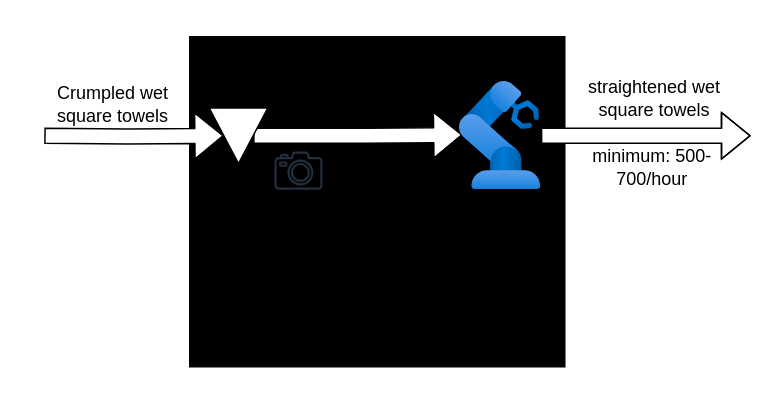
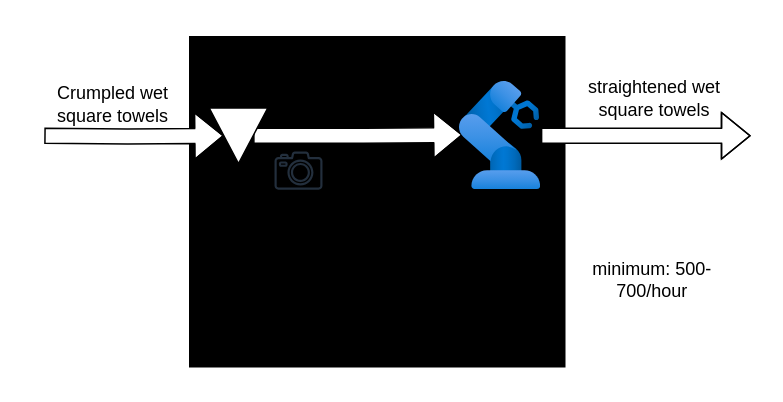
  <mxCell id="0" />
  <mxCell id="1" parent="0" />
  <mxCell id="2" value="" style="rounded=0;whiteSpace=wrap;html=1;fillColor=light-dark(#000000,#FFFFFF);strokeColor=light-dark(#000000,#000000);" vertex="1" parent="1"><mxGeometry x="126" y="24" width="250" height="220" as="geometry" /></mxCell>
  <mxCell id="3" value="" style="rounded=0;whiteSpace=wrap;html=1;fillColor=light-dark(#000000,#FFFFFF);strokeColor=light-dark(#000000,#000000);" vertex="1" parent="1"><mxGeometry x="134" y="55" width="129" height="91" as="geometry" /></mxCell>
  <mxCell id="4" value="&lt;span style=&quot;color: light-dark(rgb(0, 0, 0), rgb(0, 0, 0));&quot;&gt;straightened wet square towels&lt;/span&gt;" style="text;html=1;align=center;verticalAlign=middle;whiteSpace=wrap;rounded=0;" vertex="1" parent="1"><mxGeometry x="381" y="50" width="110" height="30" as="geometry" /></mxCell>
  <mxCell id="5" value="&lt;div&gt;Crumpled wet square towels&lt;/div&gt;" style="text;html=1;align=center;verticalAlign=middle;whiteSpace=wrap;rounded=0;fontColor=light-dark(#000000,#000000);" vertex="1" parent="1"><mxGeometry x="20" y="54" width="110" height="30" as="geometry" /></mxCell>
  <mxCell id="6" value="" style="edgeStyle=orthogonalEdgeStyle;rounded=0;orthogonalLoop=1;jettySize=auto;html=1;" edge="1" parent="1"><mxGeometry relative="1" as="geometry"><mxPoint x="229" y="90" as="sourcePoint" /><mxPoint x="235.5" y="90" as="targetPoint" /></mxGeometry></mxCell>
  <mxCell id="7" style="edgeStyle=orthogonalEdgeStyle;rounded=0;orthogonalLoop=1;jettySize=auto;html=1;shape=flexArrow;strokeColor=light-dark(#000000,#000000);fillColor=light-dark(#FFFFFF,#FFFFFF);exitX=0.5;exitY=0;exitDx=0;exitDy=0;entryX=0.037;entryY=0.492;entryDx=0;entryDy=0;entryPerimeter=0;" edge="1" parent="1" source="8" target="14"><mxGeometry relative="1" as="geometry"><mxPoint x="283" y="90" as="targetPoint" /><mxPoint x="175" y="89.5" as="sourcePoint" /></mxGeometry></mxCell>
  <mxCell id="8" value="" style="triangle;whiteSpace=wrap;html=1;rotation=90;fillColor=light-dark(#FFFFFF,#FFFFFF);strokeColor=light-dark(#000000,#000000);" vertex="1" parent="1"><mxGeometry x="140" y="70.5" width="37" height="39" as="geometry" /></mxCell>
  <mxCell id="9" value="Camera" style="text;html=1;align=center;verticalAlign=middle;whiteSpace=wrap;rounded=0;fontColor=light-dark(#000000,#000000);" vertex="1" parent="1"><mxGeometry x="155" y="50" width="87" height="30" as="geometry" /></mxCell>
  <mxCell id="10" style="edgeStyle=orthogonalEdgeStyle;rounded=0;orthogonalLoop=1;jettySize=auto;html=1;entryX=0.5;entryY=1;entryDx=0;entryDy=0;shape=flexArrow;strokeColor=light-dark(#000000,#000000);fillColor=light-dark(#FFFFFF,#FFFFFF);" edge="1" parent="1" target="8"><mxGeometry relative="1" as="geometry"><mxPoint x="-125.6" y="90" as="targetPoint" /><mxPoint x="29" y="90" as="sourcePoint" /></mxGeometry></mxCell>
  <mxCell id="11" style="rounded=0;orthogonalLoop=1;jettySize=auto;html=1;strokeColor=light-dark(#000000,#000000);entryX=0.25;entryY=0;entryDx=0;entryDy=0;" edge="1" parent="1" target="15"><mxGeometry relative="1" as="geometry"><mxPoint x="199" y="127" as="sourcePoint" /><mxPoint x="199" y="178" as="targetPoint" /></mxGeometry></mxCell>
  <mxCell id="12" value="" style="sketch=0;outlineConnect=0;fontColor=#232F3E;gradientColor=none;fillColor=light-dark(#232F3D,#000000);strokeColor=none;dashed=0;verticalLabelPosition=bottom;verticalAlign=top;align=center;html=1;fontSize=12;fontStyle=0;aspect=fixed;pointerEvents=1;shape=mxgraph.aws4.camera2;" vertex="1" parent="1"><mxGeometry x="182.5" y="100.56" width="32" height="25.44" as="geometry" /></mxCell>
  <mxCell id="13" style="edgeStyle=orthogonalEdgeStyle;rounded=0;orthogonalLoop=1;jettySize=auto;html=1;shape=flexArrow;strokeColor=light-dark(#000000,#000000);fillColor=light-dark(#FFFFFF,#FFFFFF);" edge="1" parent="1" source="14"><mxGeometry relative="1" as="geometry"><mxPoint x="500" y="90" as="targetPoint" /></mxGeometry></mxCell>
  <mxCell id="14" value="" style="image;aspect=fixed;html=1;points=[];align=center;fontSize=12;image=img/lib/azure2/other/Defender_Industrial_Robot.svg;" vertex="1" parent="1"><mxGeometry x="306" y="54" width="54.08" height="72" as="geometry" /></mxCell>
  <mxCell id="15" value="" style="shape=image;html=1;verticalAlign=top;verticalLabelPosition=bottom;labelBackgroundColor=#ffffff;imageAspect=0;aspect=fixed;image=https://icons.diagrams.net/icon-cache1/Computer_Hardware_Line_vol_1-2897/cpu__chip__microchip__processor__computer__pc__technology-1457.svg" vertex="1" parent="1"><mxGeometry x="228" y="175" width="52" height="52" as="geometry" /></mxCell>
  <mxCell id="16" style="rounded=0;orthogonalLoop=1;jettySize=auto;html=1;strokeColor=light-dark(#000000,#000000);exitX=0.75;exitY=0;exitDx=0;exitDy=0;" edge="1" parent="1" source="15"><mxGeometry relative="1" as="geometry"><mxPoint x="312" y="129" as="targetPoint" /></mxGeometry></mxCell>
  <mxCell id="17" value="Controller" style="text;html=1;align=center;verticalAlign=middle;whiteSpace=wrap;rounded=0;fontColor=light-dark(#000000,#000000);" vertex="1" parent="1"><mxGeometry x="199" y="218" width="110" height="28" as="geometry" /></mxCell>
  <mxCell id="18" value="&lt;div&gt;Position, corners&lt;/div&gt;" style="text;html=1;align=center;verticalAlign=middle;whiteSpace=wrap;rounded=0;fontColor=light-dark(#000000,#000000);" vertex="1" parent="1"><mxGeometry x="132.5" y="167" width="72" height="28" as="geometry" /></mxCell>
  <mxCell id="19" style="edgeStyle=orthogonalEdgeStyle;rounded=0;orthogonalLoop=1;jettySize=auto;html=1;exitX=0.5;exitY=1;exitDx=0;exitDy=0;" edge="1" parent="1" source="18" target="18"><mxGeometry relative="1" as="geometry" /></mxCell>
- <mxCell id="20" value="minimum: 500-700/hour" style="text;html=1;align=center;verticalAlign=middle;whiteSpace=wrap;rounded=0;fontColor=light-dark(#000000,#000000);" vertex="1" parent="1"><mxGeometry x="386" y="96" width="97" height="30" as="geometry" /></mxCell>
+ <mxCell id="20" value="minimum: 500-700/hour" style="text;html=1;align=center;verticalAlign=middle;whiteSpace=wrap;rounded=0;fontColor=light-dark(#000000,#000000);" vertex="1" parent="1"><mxGeometry x="386" y="171" width="97" height="30" as="geometry" /></mxCell>
  <mxCell id="21" value="Towel straightening machine" style="text;html=1;align=center;verticalAlign=middle;whiteSpace=wrap;rounded=0;fontColor=light-dark(#000000,#000000);" vertex="1" parent="1"><mxGeometry x="177" y="20" width="160" height="30" as="geometry" /></mxCell>
